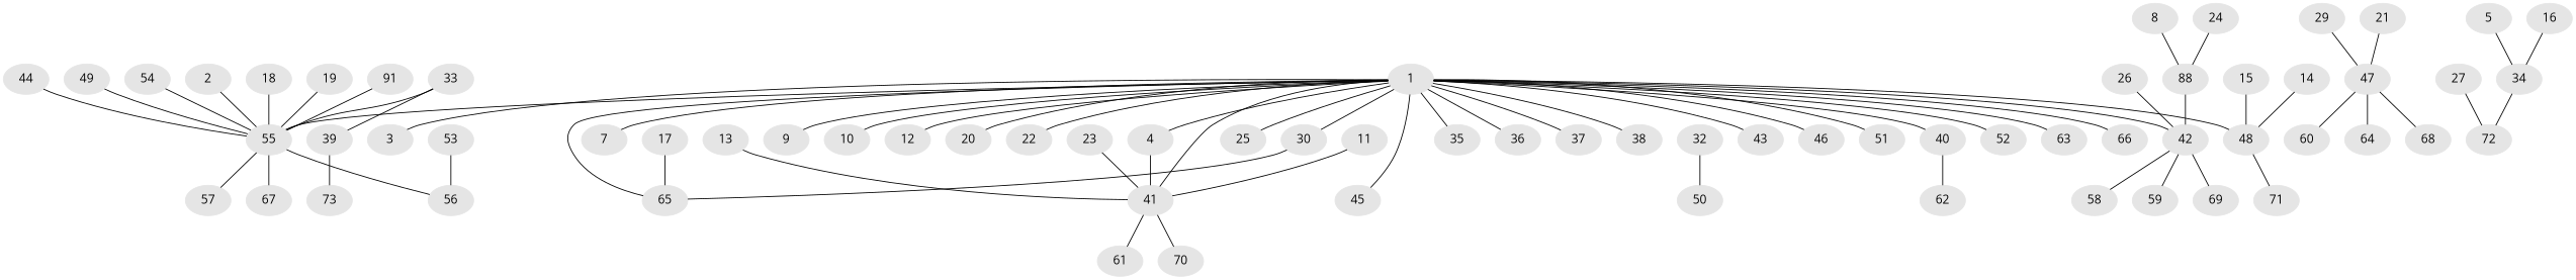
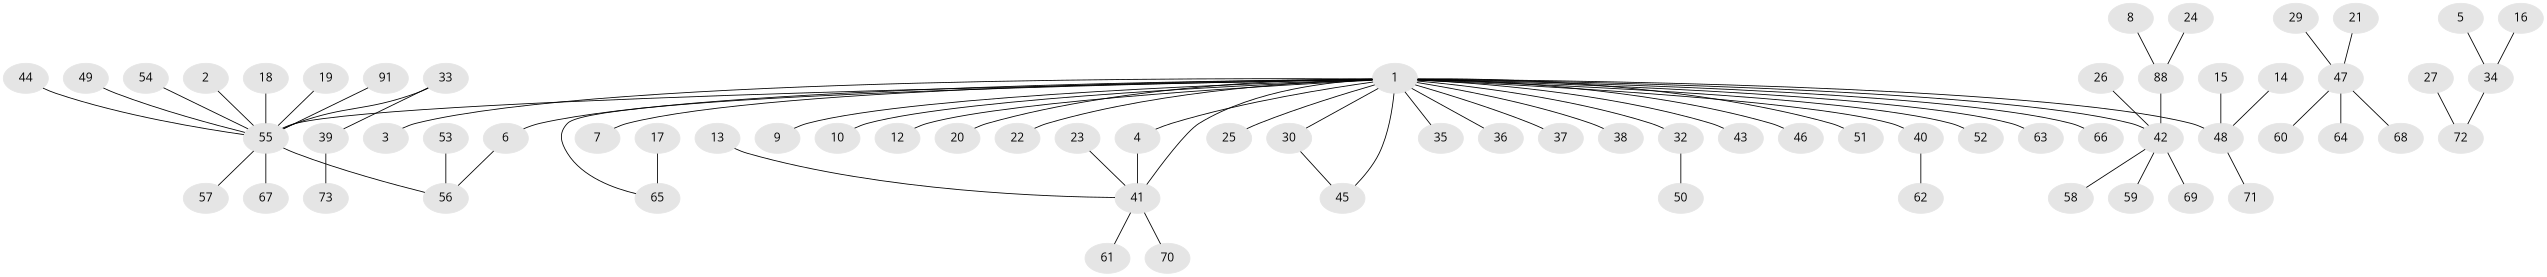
  graph {
    fontname="Open Sans"
    node [color=gray90 fontname="Open Sans" style=filled]
    edge [fontname="Open Sans" weight=1.0]
    1
    3
    4
+   6
    7
    9
    10
    12
    20
    22
    25
    30
    32
    35
    36
    37
    38
    40
    41
    42
    43
    45
    46
    48
    51
    52
    55
    63
    65
    66
    56
    29
    47
    50
    34
    72
    62
    61
    70
    58
    59
    69
    71
    57
    67
    2
    5
    n48 [label=88]
    8
-   11
    13
    14
    15
    16
    17
    18
    19
    21
    60
    64
    68
    23
    24
    26
    27
    n66 [label=91]
    33
    39
    73
    44
    49
    53
    54
    1 -- 3
    1 -- 4
+   1 -- 6
    1 -- 7
    1 -- 9
    1 -- 10
    1 -- 12
    1 -- 20
    1 -- 22
    1 -- 25
    1 -- 30
+   1 -- 32
    1 -- 35
    1 -- 36
    1 -- 37
    1 -- 38
    1 -- 40
    1 -- 41
    1 -- 42
    1 -- 43
    1 -- 45
    1 -- 46
    1 -- 48
    1 -- 51
    1 -- 52
    1 -- 55
    1 -- 63
    1 -- 65
    1 -- 66
    4 -- 41
-   30 -- 65
+   6 -- 56
+   30 -- 45
    32 -- 50
    40 -- 62
    41 -- 61
    41 -- 70
    42 -- 58
    42 -- 59
    42 -- 69
    48 -- 71
    55 -- 56
    55 -- 57
    55 -- 67
    29 -- 47
    47 -- 60
    47 -- 64
    47 -- 68
    34 -- 72
    2 -- 55
    5 -- 34
    n48 -- 42
    8 -- n48
-   11 -- 41
    13 -- 41
    14 -- 48
    15 -- 48
    16 -- 34
    17 -- 65
    18 -- 55
    19 -- 55
    21 -- 47
    23 -- 41
    24 -- n48
    26 -- 42
    27 -- 72
    n66 -- 55
    33 -- 55
    33 -- 39
    39 -- 73
    44 -- 55
    49 -- 55
    53 -- 56
    54 -- 55
  }
